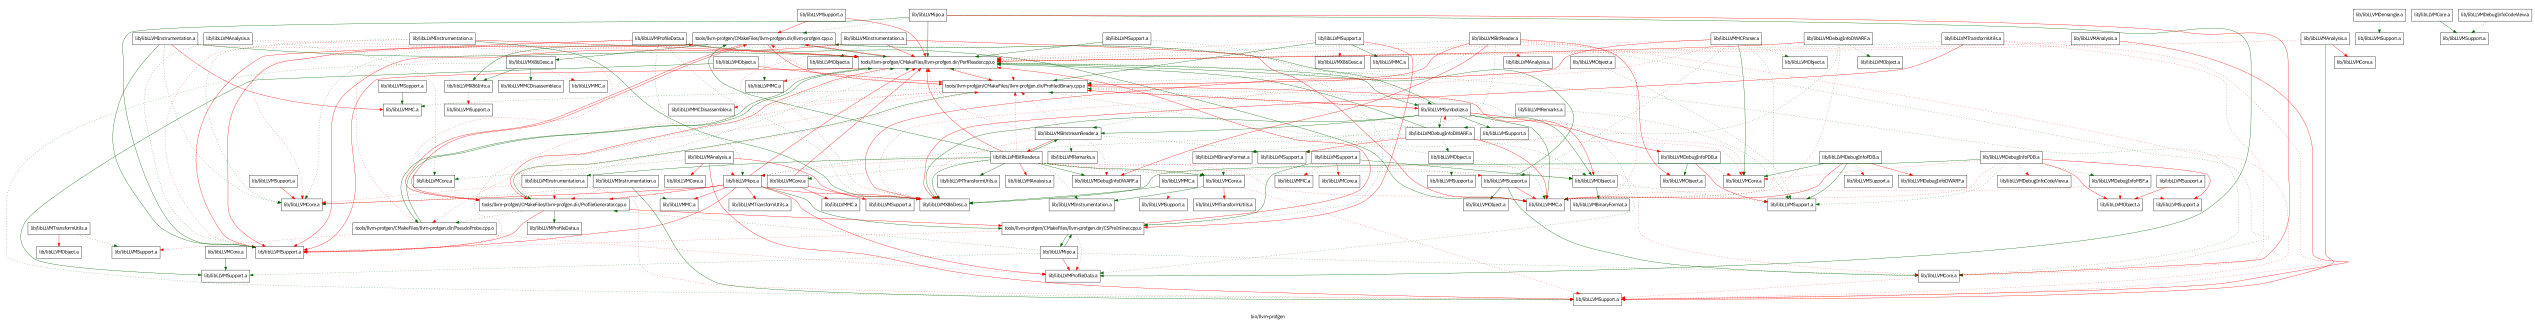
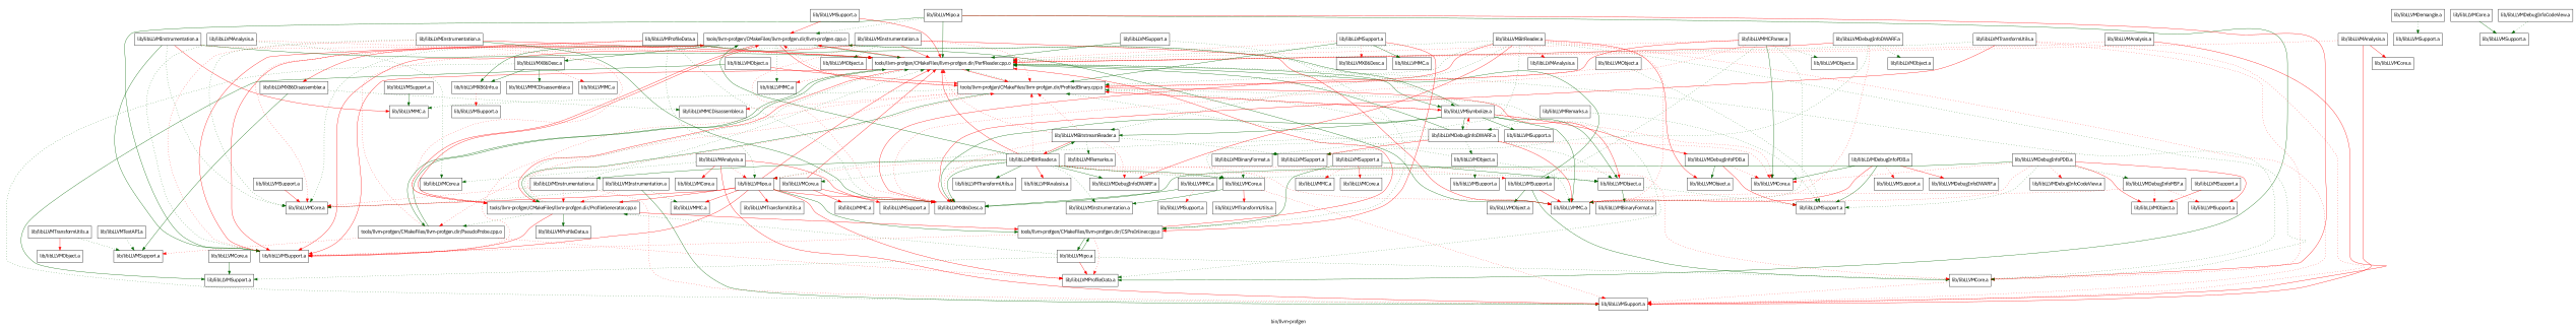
  digraph {
    fontname="IBM Plex Sans"
    label="bin/llvm-profgen"
    node [fontname="IBM Plex Sans" shape=record]
    edge [color=red fontname="IBM Plex Sans" style=solid]
    n1 [label="{tools/llvm-profgen/CMakeFiles/llvm-profgen.dir/llvm-profgen.cpp.o}"]
    n2 [label="{tools/llvm-profgen/CMakeFiles/llvm-profgen.dir/PerfReader.cpp.o}"]
    n3 [label="{tools/llvm-profgen/CMakeFiles/llvm-profgen.dir/ProfiledBinary.cpp.o}"]
    n4 [label="{tools/llvm-profgen/CMakeFiles/llvm-profgen.dir/ProfileGenerator.cpp.o}"]
    n5 [label="{lib/libLLVMX86Desc.a}"]
+   n6 [label="{lib/libLLVMX86Disassembler.a}"]
    n7 [label="{lib/libLLVMX86Info.a}"]
    n8 [label="{lib/libLLVMMC.a}"]
    n9 [label="{lib/libLLVMSupport.a}"]
    n10 [label="{lib/libLLVMSymbolize.a}"]
    n11 [label="{tools/llvm-profgen/CMakeFiles/llvm-profgen.dir/PseudoProbe.cpp.o}"]
    n12 [label="{lib/libLLVMMC.a}"]
    n13 [label="{lib/libLLVMMCDisassembler.a}"]
    n14 [label="{lib/libLLVMObject.a}"]
    n15 [label="{lib/libLLVMProfileData.a}"]
    n16 [label="{tools/llvm-profgen/CMakeFiles/llvm-profgen.dir/CSPreInliner.cpp.o}"]
    n17 [label="{lib/libLLVMProfileData.a}"]
    n18 [label="{lib/libLLVMMC.a}"]
    n19 [label="{lib/libLLVMMCDisassembler.a}"]
    n20 [label="{lib/libLLVMSupport.a}"]
    n21 [label="{lib/libLLVMSupport.a}"]
    n22 [label="{lib/libLLVMSupport.a}"]
    n23 [label="{lib/libLLVMX86Desc.a}"]
    n24 [label="{lib/libLLVMMC.a}"]
    n25 [label="{lib/libLLVMCore.a}"]
    n26 [label="{lib/libLLVMSupport.a}"]
    n27 [label="{lib/libLLVMDebugInfoDWARF.a}"]
    n28 [label="{lib/libLLVMDebugInfoPDB.a}"]
    n29 [label="{lib/libLLVMBitstreamReader.a}"]
    n30 [label="{lib/libLLVMSupport.a}"]
    n31 [label="{lib/libLLVMBinaryFormat.a}"]
    n32 [label="{lib/libLLVMipo.a}"]
    n33 [label="{lib/libLLVMipo.a}"]
    n34 [label="{lib/libLLVMSupport.a}"]
    n35 [label="{lib/libLLVMObject.a}"]
    n36 [label="{lib/libLLVMBinaryFormat.a}"]
    n37 [label="{lib/libLLVMObject.a}"]
    n38 [label="{lib/libLLVMDemangle.a}"]
    n39 [label="{lib/libLLVMSupport.a}"]
    n40 [label="{lib/libLLVMCore.a}"]
    n41 [label="{lib/libLLVMSupport.a}"]
    n42 [label="{lib/libLLVMMC.a}"]
    n43 [label="{lib/libLLVMCore.a}"]
    n44 [label="{lib/libLLVMTransformUtils.a}"]
    n45 [label="{lib/libLLVMSupport.a}"]
    n46 [label="{lib/libLLVMCore.a}"]
    n47 [label="{lib/libLLVMMC.a}"]
    n48 [label="{lib/libLLVMSupport.a}"]
    n49 [label="{lib/libLLVMCore.a}"]
    n50 [label="{lib/libLLVMSupport.a}"]
    n51 [label="{lib/libLLVMipo.a}"]
    n52 [label="{lib/libLLVMCore.a}"]
    n53 [label="{lib/libLLVMObject.a}"]
    n54 [label="{lib/libLLVMProfileData.a}"]
    n55 [label="{lib/libLLVMSupport.a}"]
    n56 [label="{lib/libLLVMObject.a}"]
    n57 [label="{lib/libLLVMInstrumentation.a}"]
    n58 [label="{lib/libLLVMTransformUtils.a}"]
    n59 [label="{lib/libLLVMObject.a}"]
    n60 [label="{lib/libLLVMInstrumentation.a}"]
    n61 [label="{lib/libLLVMObject.a}"]
    n62 [label="{lib/libLLVMCore.a}"]
    n63 [label="{lib/libLLVMMC.a}"]
    n64 [label="{lib/libLLVMSupport.a}"]
    n65 [label="{lib/libLLVMInstrumentation.a}"]
    n66 [label="{lib/libLLVMInstrumentation.a}"]
    n67 [label="{lib/libLLVMSupport.a}"]
    n68 [label="{lib/libLLVMMC.a}"]
    n69 [label="{lib/libLLVMCore.a}"]
    n70 [label="{lib/libLLVMInstrumentation.a}"]
    n71 [label="{lib/libLLVMSupport.a}"]
    n72 [label="{lib/libLLVMInstrumentation.a}"]
    n73 [label="{lib/libLLVMTransformUtils.a}"]
    n74 [label="{lib/libLLVMObject.a}"]
    n75 [label="{lib/libLLVMSupport.a}"]
    n76 [label="{lib/libLLVMTransformUtils.a}"]
    n77 [label="{lib/libLLVMAnalysis.a}"]
    n78 [label="{lib/libLLVMCore.a}"]
    n79 [label="{lib/libLLVMSupport.a}"]
    n80 [label="{lib/libLLVMAnalysis.a}"]
    n81 [label="{lib/libLLVMAnalysis.a}"]
    n82 [label="{lib/libLLVMCore.a}"]
    n83 [label="{lib/libLLVMAnalysis.a}"]
    n84 [label="{lib/libLLVMCore.a}"]
    n85 [label="{lib/libLLVMDebugInfoDWARF.a}"]
    n86 [label="{lib/libLLVMObject.a}"]
    n87 [label="{lib/libLLVMSupport.a}"]
    n88 [label="{lib/libLLVMObject.a}"]
    n89 [label="{lib/libLLVMDebugInfoPDB.a}"]
    n90 [label="{lib/libLLVMSupport.a}"]
    n91 [label="{lib/libLLVMDebugInfoDWARF.a}"]
    n92 [label="{lib/libLLVMDebugInfoPDB.a}"]
    n93 [label="{lib/libLLVMSupport.a}"]
    n94 [label="{lib/libLLVMDebugInfoCodeView.a}"]
    n95 [label="{lib/libLLVMDebugInfoMSF.a}"]
    n96 [label="{lib/libLLVMBitReader.a}"]
    n97 [label="{lib/libLLVMTransformUtils.a}"]
    n98 [label="{lib/libLLVMAnalysis.a}"]
    n99 [label="{lib/libLLVMDebugInfoDWARF.a}"]
    n100 [label="{lib/libLLVMRemarks.a}"]
    n101 [label="{lib/libLLVMSupport.a}"]
    n102 [label="{lib/libLLVMBitReader.a}"]
    n103 [label="{lib/libLLVMAnalysis.a}"]
    n104 [label="{lib/libLLVMRemarks.a}"]
    n105 [label="{lib/libLLVMSupport.a}"]
    n106 [label="{lib/libLLVMX86Desc.a}"]
    n107 [label="{lib/libLLVMMC.a}"]
    n108 [label="{lib/libLLVMMCParser.a}"]
    n109 [label="{lib/libLLVMObject.a}"]
+   n110 [label="{lib/libLLVMTextAPI.a}"]
    n111 [label="{lib/libLLVMDebugInfoCodeView.a}"]
    n1 -> n2 [color=darkgreen]
    n1 -> n3
    n1 -> n4
    n1 -> n5 [color=darkgreen]
+   n1 -> n6
    n1 -> n7 [color=darkgreen]
    n1 -> n8 [color=darkgreen style=dotted]
    n1 -> n9
    n1 -> n10 [color=darkgreen style=dotted]
    n2 -> n1
    n2 -> n3
    n2 -> n4
    n2 -> n8 [style=dotted]
    n2 -> n9
    n2 -> n10 [color=darkgreen]
    n2 -> n11 [color=darkgreen]
    n3 -> n1 [style=dotted]
    n3 -> n2 [color=darkgreen style=dotted]
    n3 -> n4 [color=darkgreen]
    n3 -> n9 [style=dotted]
    n3 -> n10
    n3 -> n11 [style=dotted]
    n3 -> n12 [color=darkgreen style=dotted]
    n3 -> n13 [style=dotted]
    n3 -> n14
    n3 -> n15 [color=darkgreen style=dotted]
    n4 -> n1
    n4 -> n2 [color=darkgreen style=dotted]
    n4 -> n3 [style=dotted]
    n4 -> n9
    n4 -> n11 [color=darkgreen style=dotted]
    n4 -> n16
    n4 -> n17 [color=darkgreen]
    n5 -> n7 [color=darkgreen]
    n5 -> n18 [style=dotted]
    n5 -> n19 [color=darkgreen]
    n5 -> n20 [color=darkgreen style=dotted]
+   n6 -> n13 [color=darkgreen style=dotted]
+   n6 -> n21 [color=darkgreen]
    n7 -> n22 [style=dotted]
    n10 -> n1 [color=darkgreen]
    n10 -> n3 [style=dotted]
    n10 -> n14 [color=darkgreen]
    n10 -> n23 [color=darkgreen]
    n10 -> n24 [color=darkgreen]
    n10 -> n25 [style=dotted]
    n10 -> n26 [color=darkgreen]
    n10 -> n27 [color=darkgreen]
    n10 -> n28
    n10 -> n29 [color=darkgreen]
    n11 -> n1 [style=dotted]
    n11 -> n2 [color=darkgreen]
    n11 -> n15 [style=dotted]
    n11 -> n21 [style=dotted]
    n14 -> n30 [color=darkgreen style=dotted]
    n14 -> n31 [color=darkgreen]
    n16 -> n2
    n16 -> n9 [style=dotted]
    n16 -> n15 [style=dotted]
    n16 -> n32 [color=darkgreen]
    n27 -> n2 [color=darkgreen]
    n27 -> n3 [color=darkgreen style=dotted]
    n27 -> n10 [style=dotted]
    n27 -> n14 [color=darkgreen style=dotted]
    n27 -> n24
    n27 -> n25 [style=dotted]
    n27 -> n33 [color=darkgreen style=dotted]
    n27 -> n34
    n27 -> n35 [color=darkgreen style=dotted]
    n27 -> n36 [color=darkgreen style=dotted]
    n28 -> n25 [style=dotted]
    n28 -> n30
    n28 -> n37 [color=darkgreen]
    n29 -> n2 [style=dotted]
    n29 -> n3 [style=dotted]
    n29 -> n23 [style=dotted]
    n29 -> n34 [color=darkgreen style=dotted]
    n29 -> n96
    n29 -> n99 [style=dotted]
    n29 -> n100 [color=darkgreen style=dotted]
    n32 -> n4 [color=darkgreen style=dotted]
    n32 -> n15
    n32 -> n16 [color=darkgreen]
    n32 -> n40 [color=darkgreen style=dotted]
    n32 -> n41 [color=darkgreen style=dotted]
    n33 -> n2
    n33 -> n4
    n33 -> n9
    n33 -> n15
    n33 -> n16 [color=darkgreen]
    n33 -> n23
    n33 -> n42
    n33 -> n43
    n33 -> n44
    n35 -> n3 [color=darkgreen style=dotted]
    n35 -> n24 [color=darkgreen style=dotted]
    n35 -> n45 [color=darkgreen style=dotted]
    n36 -> n46 [color=darkgreen style=dotted]
    n38 -> n39 [color=darkgreen style=dotted]
    n40 -> n2 [color=darkgreen style=dotted]
    n40 -> n20 [style=dotted]
    n46 -> n20 [style=dotted]
    n46 -> n57 [color=darkgreen]
    n46 -> n58
    n47 -> n23 [color=darkgreen]
    n47 -> n48 [style=dotted]
    n49 -> n50 [color=darkgreen]
    n51 -> n1 [color=darkgreen style=dotted]
    n51 -> n2 [color=darkgreen]
    n51 -> n9 [color=darkgreen]
    n51 -> n15 [color=darkgreen]
    n51 -> n40
    n52 -> n41 [color=darkgreen]
    n53 -> n3
    n53 -> n41 [color=darkgreen]
    n54 -> n2
    n54 -> n9
    n54 -> n23 [color=darkgreen style=dotted]
    n54 -> n24 [color=darkgreen]
    n54 -> n33 [color=darkgreen style=dotted]
    n54 -> n43 [style=dotted]
    n55 -> n2 [color=darkgreen]
    n55 -> n24
    n55 -> n40 [color=darkgreen]
    n55 -> n56 [color=darkgreen]
    n59 -> n3 [style=dotted]
    n59 -> n30 [color=darkgreen style=dotted]
    n60 -> n2
    n60 -> n3 [style=dotted]
    n60 -> n9
    n60 -> n23 [style=dotted]
    n60 -> n24
    n60 -> n43 [color=darkgreen style=dotted]
    n60 -> n61 [color=darkgreen style=dotted]
    n62 -> n2
    n62 -> n63
    n62 -> n64
    n65 -> n2 [color=darkgreen style=dotted]
    n65 -> n4 [style=dotted]
    n65 -> n20 [style=dotted]
    n65 -> n43 [style=dotted]
    n66 -> n2 [color=darkgreen]
    n66 -> n4 [style=dotted]
    n66 -> n9 [color=darkgreen]
    n66 -> n12
    n66 -> n43 [color=darkgreen style=dotted]
    n67 -> n14 [color=darkgreen]
    n67 -> n16 [color=darkgreen]
    n67 -> n68 [style=dotted]
    n67 -> n69
    n70 -> n4 [style=dotted]
    n70 -> n20 [color=darkgreen]
    n70 -> n42 [color=darkgreen style=dotted]
    n70 -> n43 [color=darkgreen style=dotted]
    n71 -> n2 [color=darkgreen]
    n71 -> n16 [color=darkgreen style=dotted]
    n72 -> n2
    n72 -> n9 [style=dotted]
    n72 -> n23 [color=darkgreen]
    n72 -> n43 [color=darkgreen style=dotted]
    n73 -> n21 [color=darkgreen style=dotted]
    n73 -> n74
    n75 -> n1
    n75 -> n2
    n76 -> n2 [color=darkgreen style=dotted]
    n76 -> n20 [style=dotted]
    n76 -> n23
    n76 -> n40 [style=dotted]
    n77 -> n2 [style=dotted]
    n77 -> n9 [color=darkgreen style=dotted]
    n77 -> n78 [color=darkgreen style=dotted]
    n79 -> n43
    n80 -> n2 [style=dotted]
    n80 -> n20
    n81 -> n20
    n81 -> n23
    n81 -> n33 [style=dotted]
    n81 -> n78 [color=darkgreen style=dotted]
    n81 -> n82
    n83 -> n2 [style=dotted]
    n83 -> n20
    n83 -> n84
    n85 -> n2
    n85 -> n24 [style=dotted]
    n85 -> n34 [color=darkgreen style=dotted]
    n85 -> n86 [color=darkgreen style=dotted]
    n87 -> n88
    n89 -> n24
    n89 -> n25 [color=darkgreen]
    n89 -> n30 [color=darkgreen]
    n89 -> n90 [style=dotted]
    n89 -> n91
    n92 -> n23 [color=darkgreen]
    n92 -> n24 [style=dotted]
    n92 -> n25 [style=dotted]
    n92 -> n30 [color=darkgreen style=dotted]
    n92 -> n88
    n92 -> n93
    n92 -> n94 [style=dotted]
    n92 -> n95 [color=darkgreen style=dotted]
    n95 -> n24 [style=dotted]
    n95 -> n88 [style=dotted]
    n95 -> n93 [style=dotted]
    n96 -> n1 [color=darkgreen]
    n96 -> n2
    n96 -> n3 [style=dotted]
    n96 -> n14 [color=darkgreen style=dotted]
    n96 -> n23 [color=darkgreen]
    n96 -> n24 [style=dotted]
    n96 -> n29 [color=darkgreen]
    n96 -> n33 [style=dotted]
    n96 -> n40 [style=dotted]
    n96 -> n46 [color=darkgreen]
    n96 -> n55 [style=dotted]
    n96 -> n57 [color=darkgreen style=dotted]
    n96 -> n62 [color=darkgreen style=dotted]
    n96 -> n65 [color=darkgreen]
    n96 -> n97 [color=darkgreen]
    n96 -> n98
    n96 -> n99 [color=darkgreen]
    n101 -> n12 [color=darkgreen]
    n102 -> n2 [color=darkgreen style=dotted]
    n102 -> n3 [color=darkgreen style=dotted]
    n102 -> n20 [style=dotted]
    n102 -> n23
    n102 -> n24 [style=dotted]
    n102 -> n29 [color=darkgreen style=dotted]
    n102 -> n37
    n102 -> n40 [color=darkgreen style=dotted]
    n102 -> n46 [color=darkgreen style=dotted]
    n102 -> n99
    n102 -> n103 [style=dotted]
    n104 -> n27 [color=darkgreen style=dotted]
    n104 -> n30 [color=darkgreen style=dotted]
    n105 -> n2 [style=dotted]
    n105 -> n3 [color=darkgreen]
    n105 -> n16
    n105 -> n106 [style=dotted]
    n105 -> n107 [color=darkgreen]
    n108 -> n2 [style=dotted]
    n108 -> n3
    n108 -> n23 [style=dotted]
    n108 -> n24 [color=darkgreen style=dotted]
    n108 -> n25 [color=darkgreen]
    n108 -> n55 [color=darkgreen style=dotted]
    n108 -> n109 [color=darkgreen style=dotted]
+   n110 -> n21 [color=darkgreen style=dotted]
    n111 -> n50 [color=darkgreen style=dotted]
  }
